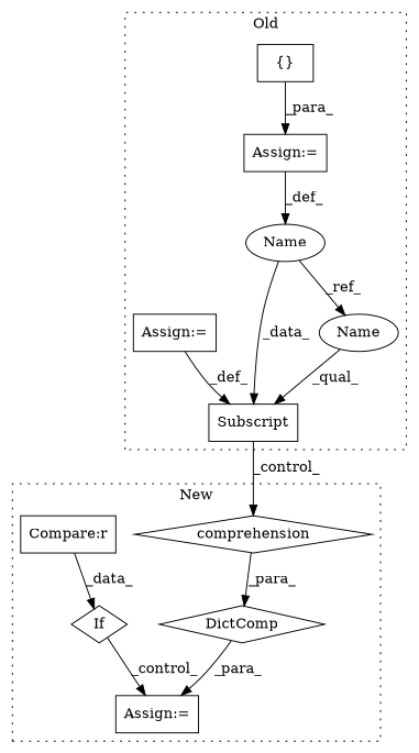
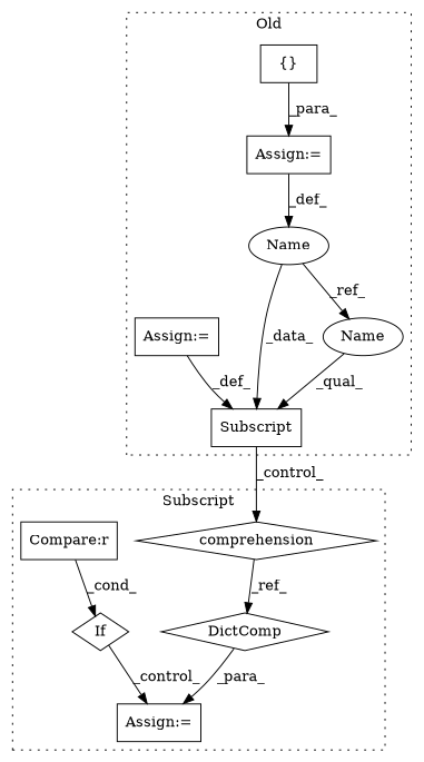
  digraph {
    node [a=68 l=3 s=14503 shape=box]
    n1 [a=95 l="2,1" label="{}" s="13339,13340"]
    n2 [label="Assign:=" s=13336]
    n3 [a=63 l="12,0" label=Subscript s="13497,0"]
    n4 [label="Assign:=" s=13509]
    n5 [a=87 l=7 label=Name s=13329 shape=ellipse]
    n6 [a=87 l=7 label=Name s=13497 shape=ellipse]
    n7 [a=84 l=36 label=DictComp s=14627 shape=diamond]
    n8 [a=45 label=comprehension s=14646 shape=diamond]
    n9 [label="Assign:=" s=14624]
    n10 [a=96 l=0 label=If shape=diamond]
    n11 [a=40 l=43 label="Compare:r"]
    subgraph cluster_1 {
      label=Old
      style=dotted
      n1
      n2
      n3
      n4
      n5
      n6
    }
    subgraph cluster_2 {
-     label=New
+     label=Subscript
      style=dotted
      n7
      n8
      n9
      n10
      n11
    }
    n1 -> n2 [label=_para_]
    n2 -> n5 [label=_def_]
    n3 -> n8 [label=_control_]
    n4 -> n3 [label=_def_]
    n5 -> n3 [label=_data_]
    n5 -> n6 [label=_ref_]
    n6 -> n3 [label=_qual_]
    n7 -> n9 [label=_para_]
-   n8 -> n7 [label=_para_]
+   n8 -> n7 [label=_ref_]
    n10 -> n9 [label=_control_]
-   n11 -> n10 [label=_data_]
+   n11 -> n10 [label=_cond_]
  }
